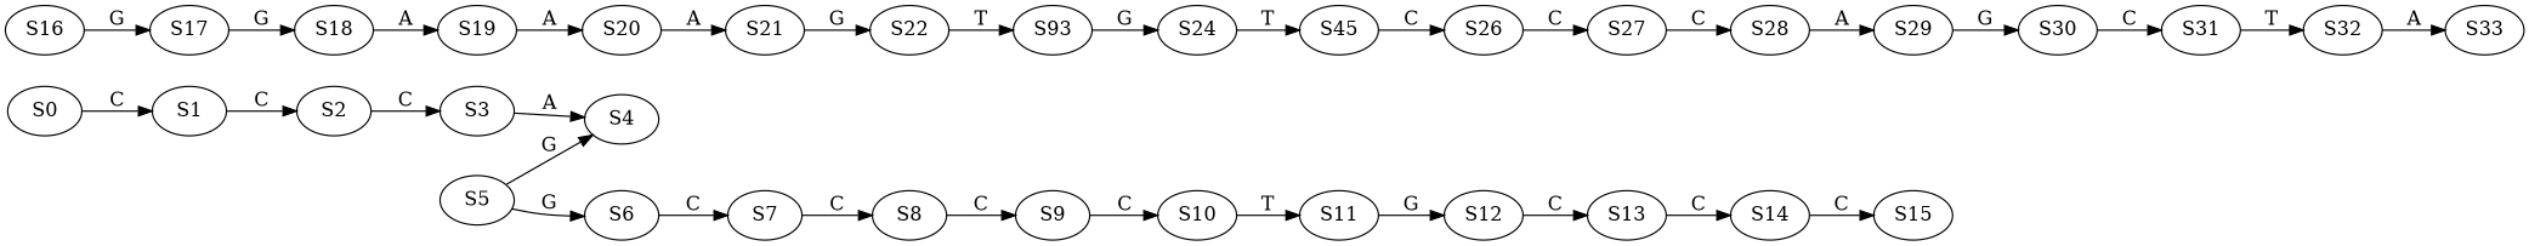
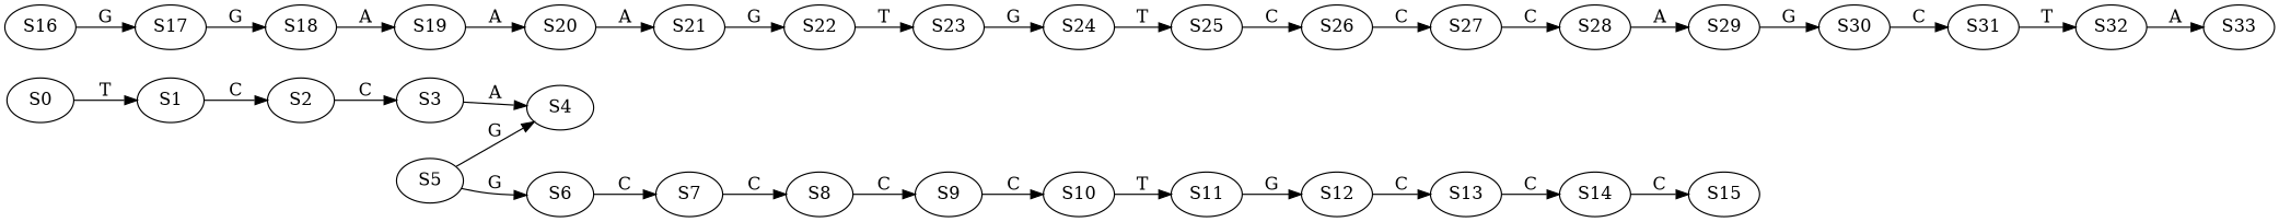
  strict digraph {
    rankdir=LR
    S0
    S1
    S2
    S3
    S4
    S5
    S6
    S7
    S8
    S9
    S10
    S11
    S12
    S13
    S14
    S15
    S16
    S17
    S18
    S19
    S20
    S21
    S22
-   S23 [label=S93]
+   S23
    S24
-   S25 [label=S45]
+   S25
    S26
    S27
    S28
    S29
    S30
    S31
    S32
    S33
-   S0 -> S1 [label=C]
+   S0 -> S1 [label=T]
    S1 -> S2 [label=C]
    S2 -> S3 [label=C]
    S3 -> S4 [label=A]
    S5 -> S4 [label=G]
    S5 -> S6 [label=G]
    S6 -> S7 [label=C]
    S7 -> S8 [label=C]
    S8 -> S9 [label=C]
    S9 -> S10 [label=C]
    S10 -> S11 [label=T]
    S11 -> S12 [label=G]
    S12 -> S13 [label=C]
    S13 -> S14 [label=C]
    S14 -> S15 [label=C]
    S16 -> S17 [label=G]
    S17 -> S18 [label=G]
    S18 -> S19 [label=A]
    S19 -> S20 [label=A]
    S20 -> S21 [label=A]
    S21 -> S22 [label=G]
    S22 -> S23 [label=T]
    S23 -> S24 [label=G]
    S24 -> S25 [label=T]
    S25 -> S26 [label=C]
    S26 -> S27 [label=C]
    S27 -> S28 [label=C]
    S28 -> S29 [label=A]
    S29 -> S30 [label=G]
    S30 -> S31 [label=C]
    S31 -> S32 [label=T]
    S32 -> S33 [label=A]
  }
